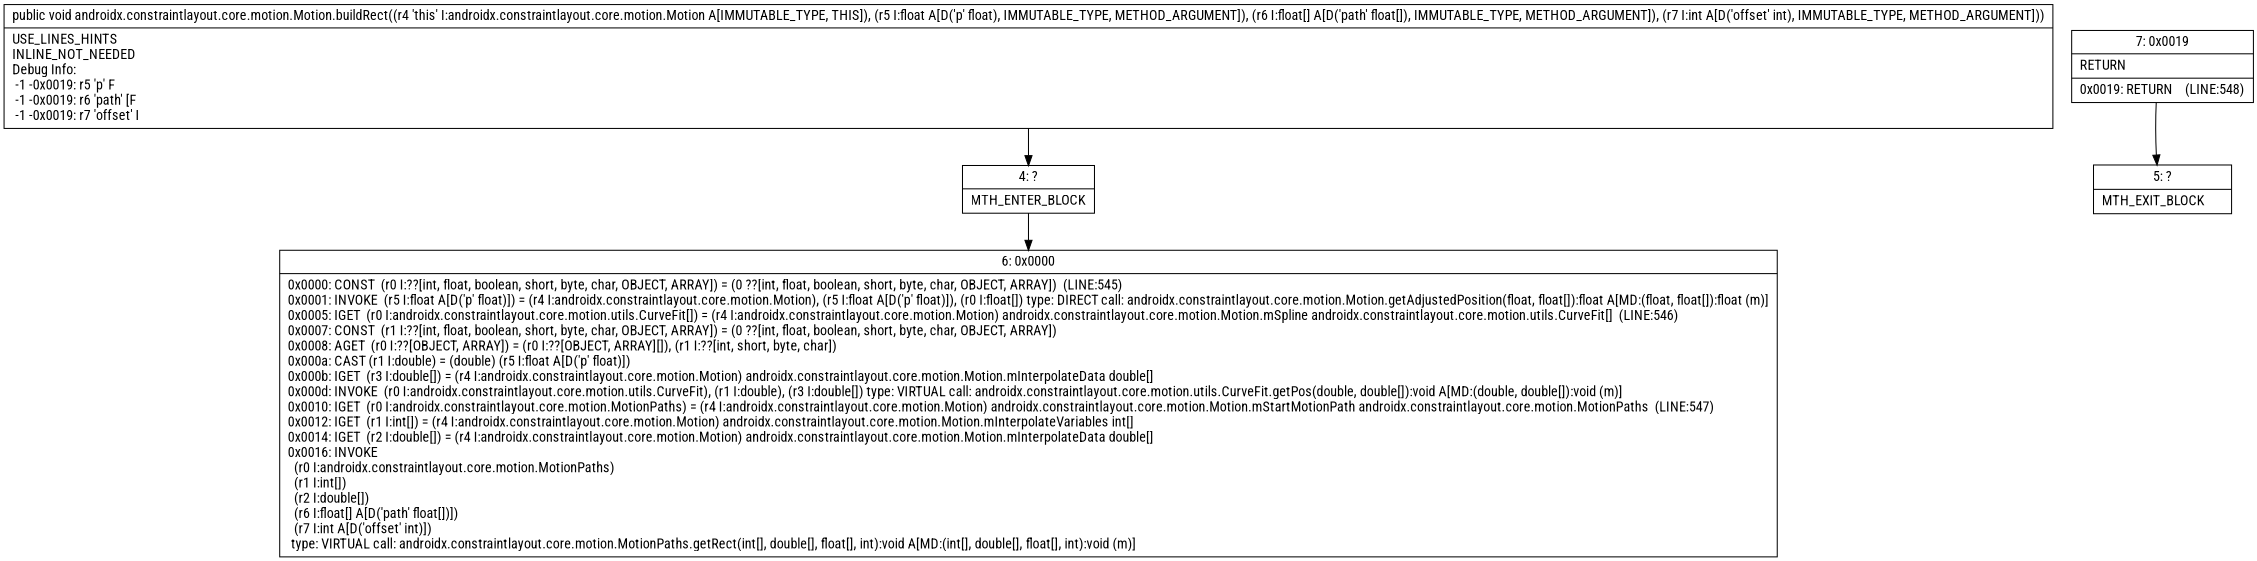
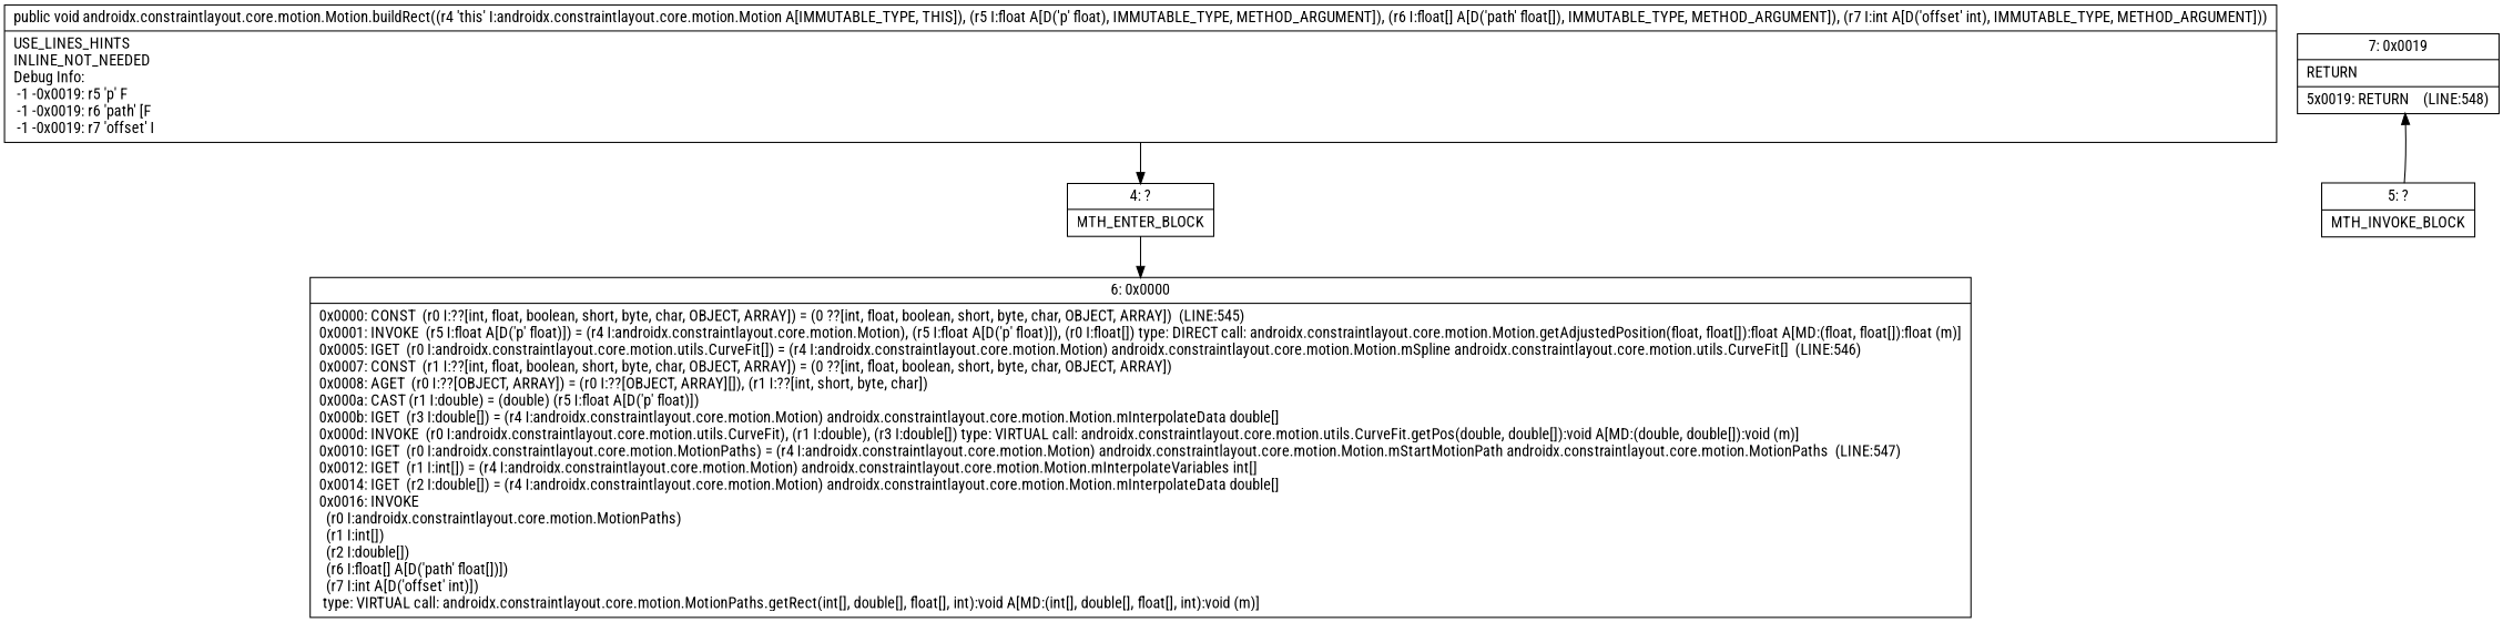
  digraph {
    fontname="Roboto Condensed"
    node [fontname="Roboto Condensed" shape=record]
    edge [fontname="Roboto Condensed"]
    n1 [label="{4\:\ ?|MTH_ENTER_BLOCK\l}"]
    n2 [label="{6\:\ 0x0000|0x0000: CONST  (r0 I:??[int, float, boolean, short, byte, char, OBJECT, ARRAY]) = (0 ??[int, float, boolean, short, byte, char, OBJECT, ARRAY])  (LINE:545)\l0x0001: INVOKE  (r5 I:float A[D('p' float)]) = (r4 I:androidx.constraintlayout.core.motion.Motion), (r5 I:float A[D('p' float)]), (r0 I:float[]) type: DIRECT call: androidx.constraintlayout.core.motion.Motion.getAdjustedPosition(float, float[]):float A[MD:(float, float[]):float (m)]\l0x0005: IGET  (r0 I:androidx.constraintlayout.core.motion.utils.CurveFit[]) = (r4 I:androidx.constraintlayout.core.motion.Motion) androidx.constraintlayout.core.motion.Motion.mSpline androidx.constraintlayout.core.motion.utils.CurveFit[]  (LINE:546)\l0x0007: CONST  (r1 I:??[int, float, boolean, short, byte, char, OBJECT, ARRAY]) = (0 ??[int, float, boolean, short, byte, char, OBJECT, ARRAY]) \l0x0008: AGET  (r0 I:??[OBJECT, ARRAY]) = (r0 I:??[OBJECT, ARRAY][]), (r1 I:??[int, short, byte, char]) \l0x000a: CAST (r1 I:double) = (double) (r5 I:float A[D('p' float)]) \l0x000b: IGET  (r3 I:double[]) = (r4 I:androidx.constraintlayout.core.motion.Motion) androidx.constraintlayout.core.motion.Motion.mInterpolateData double[] \l0x000d: INVOKE  (r0 I:androidx.constraintlayout.core.motion.utils.CurveFit), (r1 I:double), (r3 I:double[]) type: VIRTUAL call: androidx.constraintlayout.core.motion.utils.CurveFit.getPos(double, double[]):void A[MD:(double, double[]):void (m)]\l0x0010: IGET  (r0 I:androidx.constraintlayout.core.motion.MotionPaths) = (r4 I:androidx.constraintlayout.core.motion.Motion) androidx.constraintlayout.core.motion.Motion.mStartMotionPath androidx.constraintlayout.core.motion.MotionPaths  (LINE:547)\l0x0012: IGET  (r1 I:int[]) = (r4 I:androidx.constraintlayout.core.motion.Motion) androidx.constraintlayout.core.motion.Motion.mInterpolateVariables int[] \l0x0014: IGET  (r2 I:double[]) = (r4 I:androidx.constraintlayout.core.motion.Motion) androidx.constraintlayout.core.motion.Motion.mInterpolateData double[] \l0x0016: INVOKE  \l  (r0 I:androidx.constraintlayout.core.motion.MotionPaths)\l  (r1 I:int[])\l  (r2 I:double[])\l  (r6 I:float[] A[D('path' float[])])\l  (r7 I:int A[D('offset' int)])\l type: VIRTUAL call: androidx.constraintlayout.core.motion.MotionPaths.getRect(int[], double[], float[], int):void A[MD:(int[], double[], float[], int):void (m)]\l}"]
-   n3 [label="{7\:\ 0x0019|RETURN\l|0x0019: RETURN    (LINE:548)\l}"]
-   n4 [label="{5\:\ ?|MTH_EXIT_BLOCK\l}"]
+   n3 [label="{7\:\ 0x0019|RETURN\l|5x0019: RETURN    (LINE:548)\l}"]
+   n4 [label="{5\:\ ?|MTH_INVOKE_BLOCK\l}"]
    n5 [label="{public void androidx.constraintlayout.core.motion.Motion.buildRect((r4 'this' I:androidx.constraintlayout.core.motion.Motion A[IMMUTABLE_TYPE, THIS]), (r5 I:float A[D('p' float), IMMUTABLE_TYPE, METHOD_ARGUMENT]), (r6 I:float[] A[D('path' float[]), IMMUTABLE_TYPE, METHOD_ARGUMENT]), (r7 I:int A[D('offset' int), IMMUTABLE_TYPE, METHOD_ARGUMENT]))  | USE_LINES_HINTS\lINLINE_NOT_NEEDED\lDebug Info:\l  \-1 \-0x0019: r5 'p' F\l  \-1 \-0x0019: r6 'path' [F\l  \-1 \-0x0019: r7 'offset' I\l}"]
    n1 -> n2
-   n3 -> n4
+   n4 -> n3
    n5 -> n1
  }
